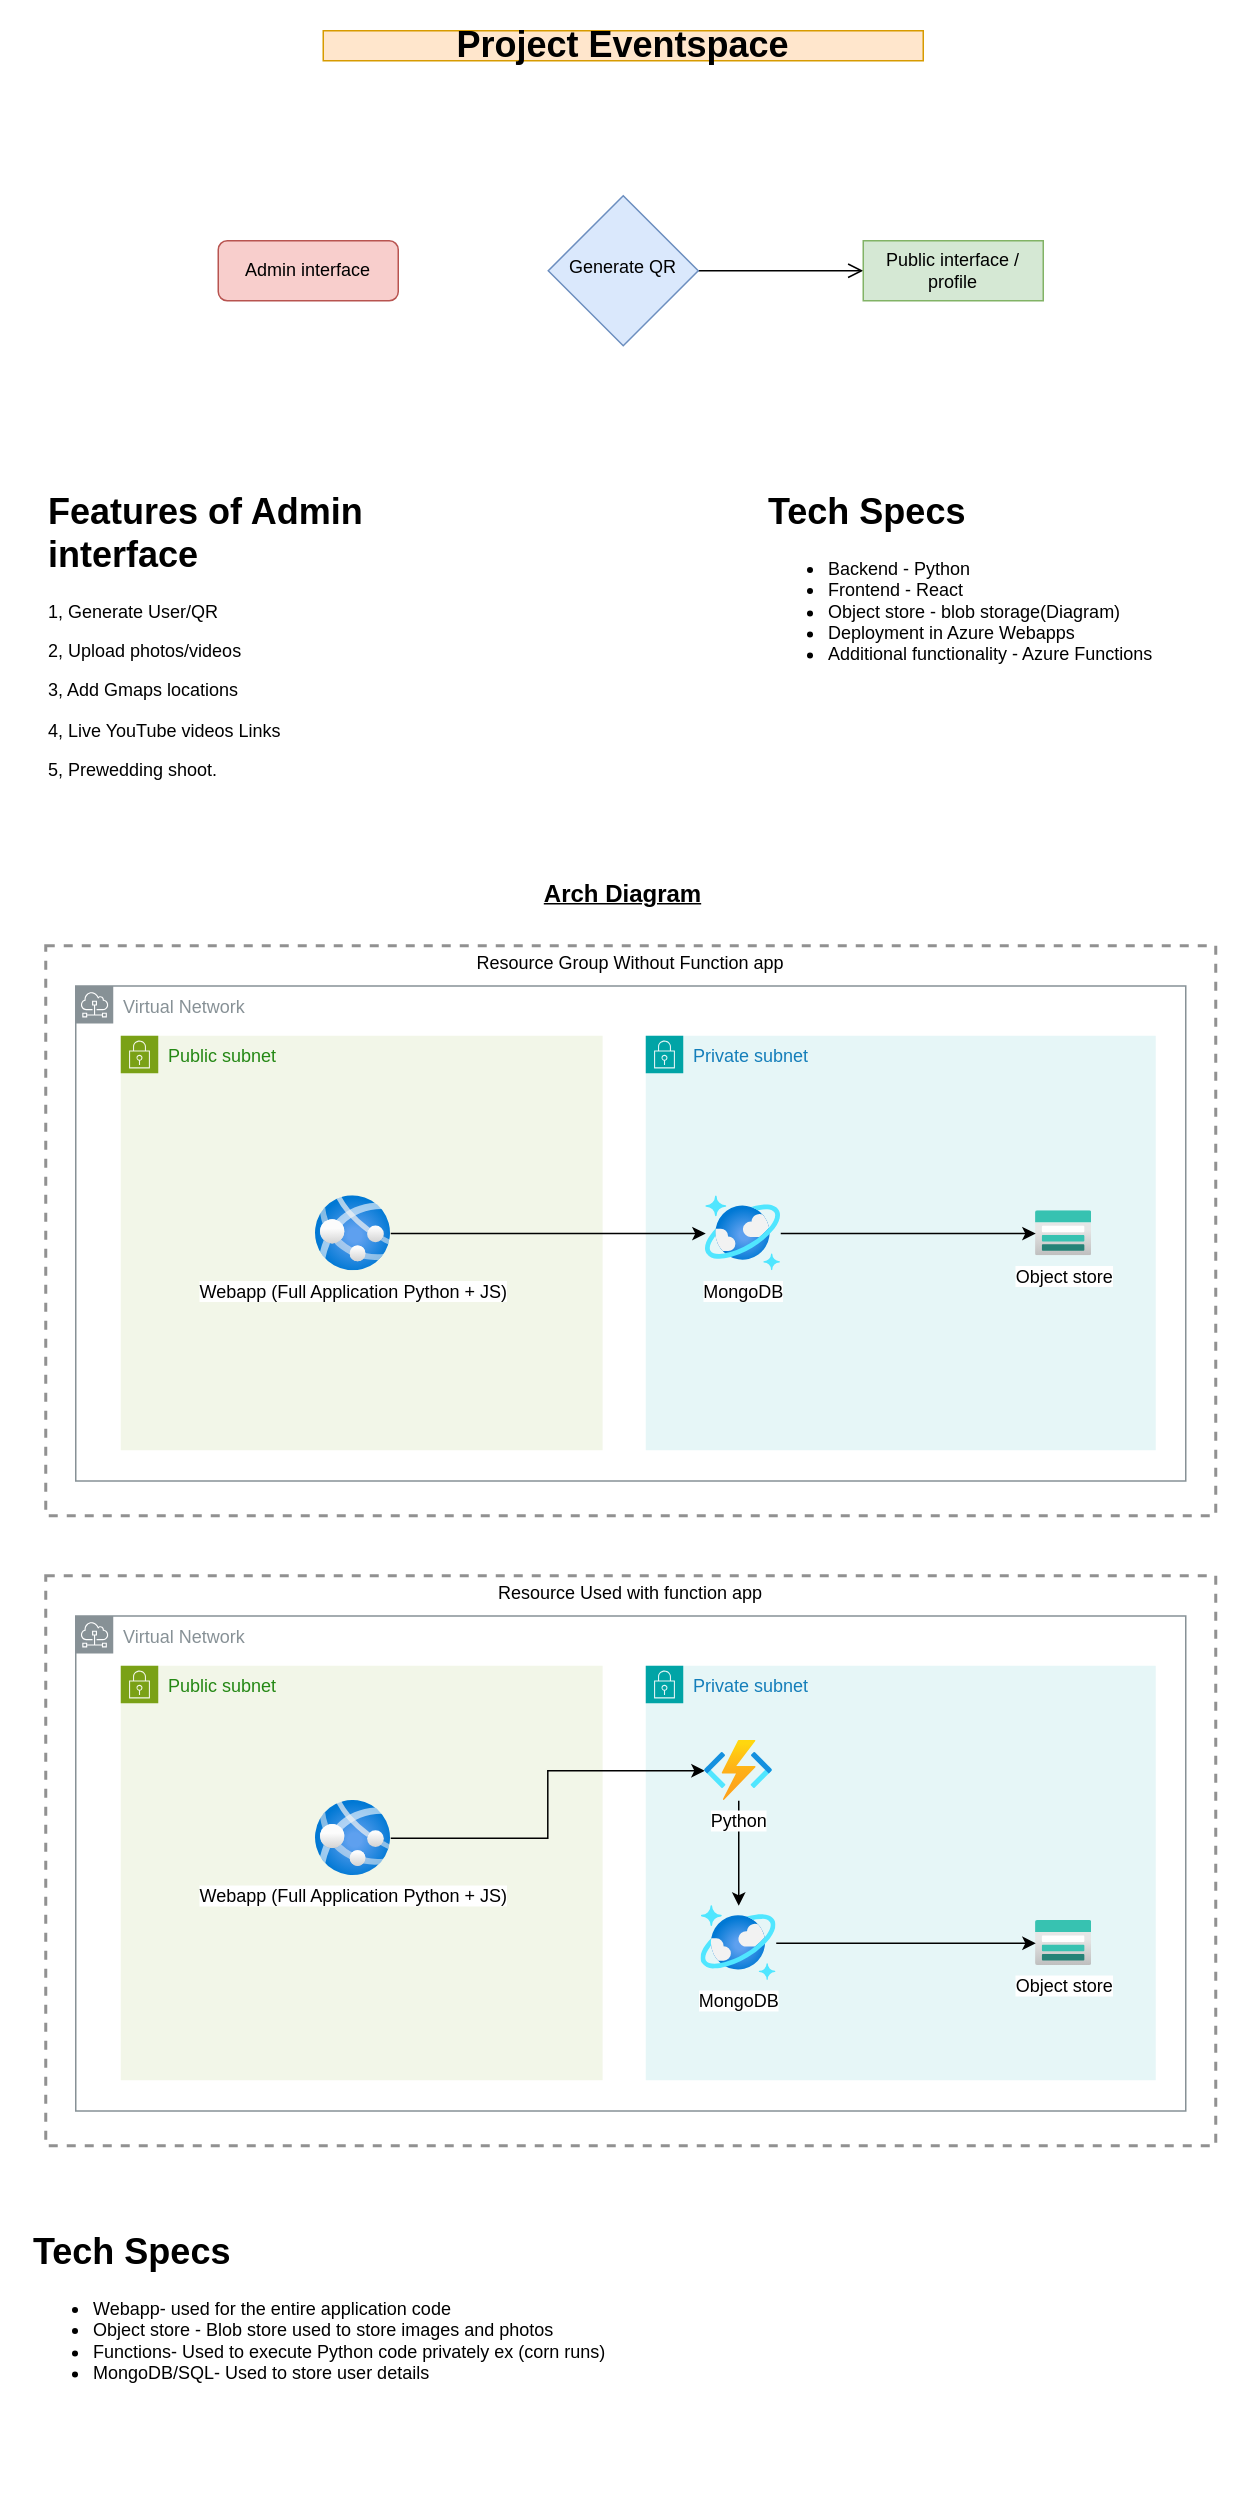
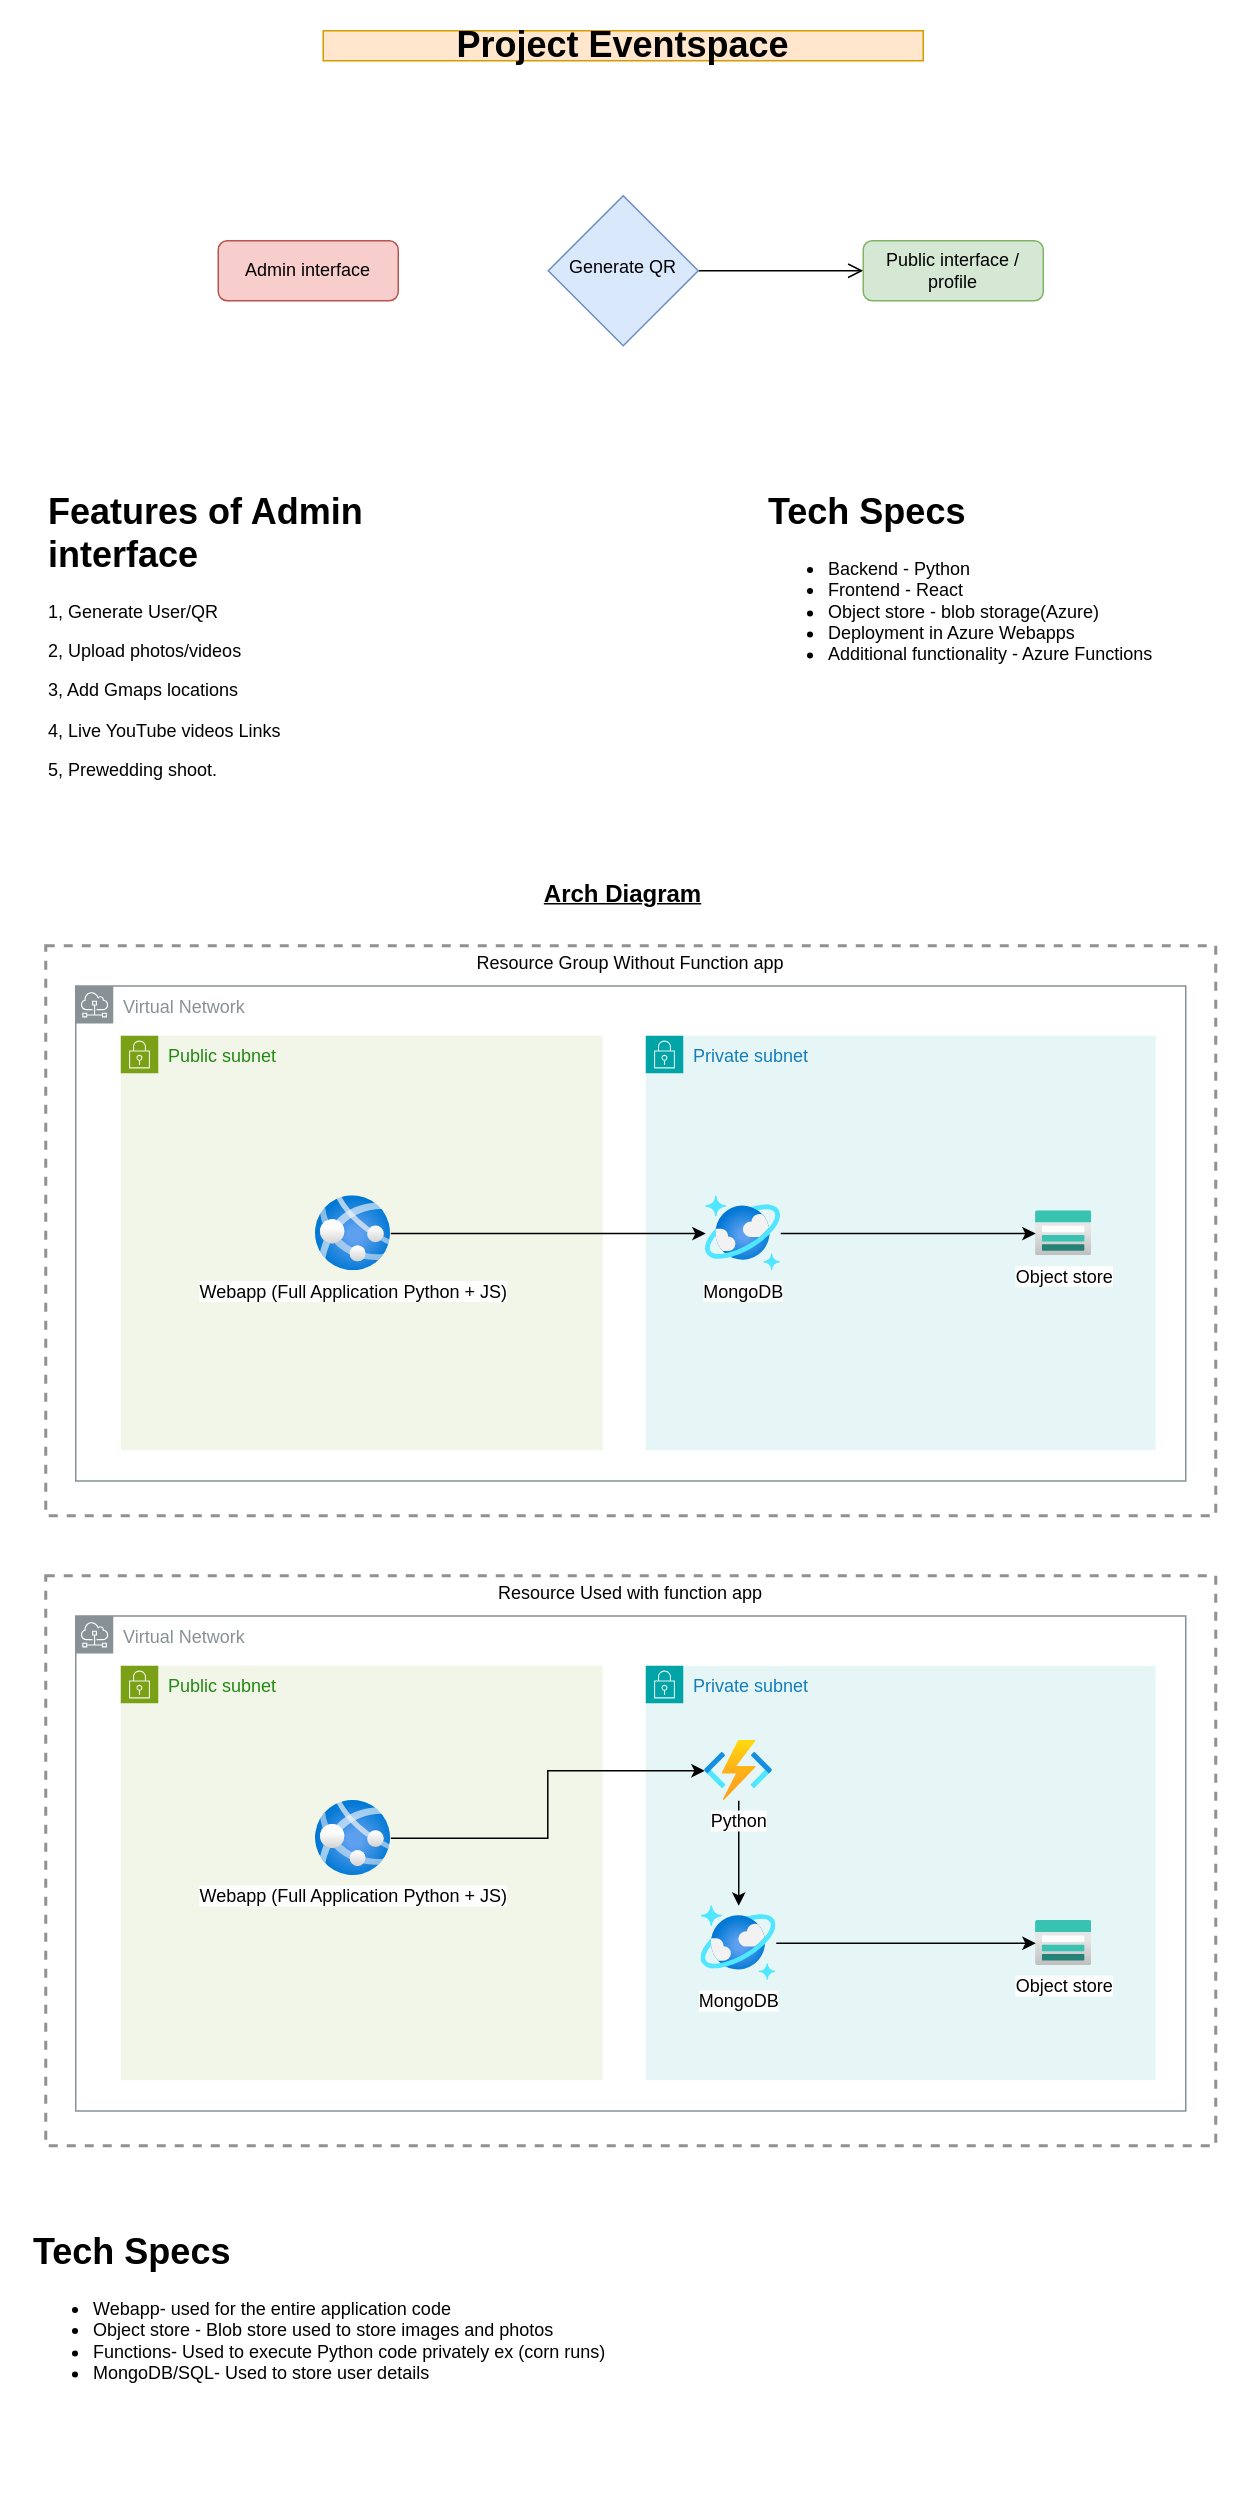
  <mxCell id="0" />
  <mxCell id="1" parent="0" />
  <mxCell id="2" value="Admin interface" style="rounded=1;whiteSpace=wrap;html=1;fontSize=12;glass=0;strokeWidth=1;shadow=0;fillColor=#f8cecc;strokeColor=#b85450;" parent="1" vertex="1"><mxGeometry x="145" y="160" width="120" height="40" as="geometry" /></mxCell>
  <mxCell id="3" value="" style="edgeStyle=orthogonalEdgeStyle;rounded=0;html=1;jettySize=auto;orthogonalLoop=1;fontSize=11;endArrow=open;endFill=0;endSize=8;strokeWidth=1;shadow=0;labelBackgroundColor=none;" parent="1" source="4" target="5" edge="1"><mxGeometry y="10" relative="1" as="geometry"><mxPoint as="offset" /></mxGeometry></mxCell>
  <mxCell id="4" value="Generate QR" style="rhombus;whiteSpace=wrap;html=1;shadow=0;fontFamily=Helvetica;fontSize=12;align=center;strokeWidth=1;spacing=6;spacingTop=-4;fillColor=#dae8fc;strokeColor=#6c8ebf;" parent="1" vertex="1"><mxGeometry x="365" y="130" width="100" height="100" as="geometry" /></mxCell>
- <mxCell id="5" value="Public interface / profile" style="whiteSpace=wrap;html=1;fontSize=12;glass=0;strokeWidth=1;shadow=0;fillColor=#d5e8d4;strokeColor=#82b366;rounded=0;" parent="1" vertex="1"><mxGeometry x="575" y="160" width="120" height="40" as="geometry" /></mxCell>
+ <mxCell id="5" value="Public interface / profile" style="rounded=1;whiteSpace=wrap;html=1;fontSize=12;glass=0;strokeWidth=1;shadow=0;fillColor=#d5e8d4;strokeColor=#82b366;" parent="1" vertex="1"><mxGeometry x="575" y="160" width="120" height="40" as="geometry" /></mxCell>
  <mxCell id="6" value="&lt;h1 style=&quot;margin-top: 0px;&quot;&gt;Features of Admin interface&lt;/h1&gt;&lt;p&gt;1, Generate User/QR&lt;/p&gt;&lt;p&gt;2, Upload photos/videos&lt;/p&gt;&lt;p&gt;3, Add Gmaps locations&lt;/p&gt;&lt;p&gt;4, Live YouTube videos Links&lt;/p&gt;&lt;p&gt;5, Prewedding shoot.&lt;/p&gt;&lt;p&gt;&lt;br&gt;&lt;/p&gt;" style="text;html=1;whiteSpace=wrap;overflow=hidden;rounded=0;" vertex="1" parent="1"><mxGeometry x="30" y="320" width="240" height="210" as="geometry" /></mxCell>
- <mxCell id="7" value="&lt;h1 style=&quot;margin-top: 0px;&quot;&gt;Tech Specs&lt;/h1&gt;&lt;p&gt;&lt;/p&gt;&lt;ul&gt;&lt;li&gt;Backend - Python&amp;nbsp;&lt;/li&gt;&lt;li&gt;Frontend - React&lt;/li&gt;&lt;li&gt;Object store - blob storage(Diagram)&lt;/li&gt;&lt;li&gt;Deployment in Azure Webapps&lt;/li&gt;&lt;li&gt;Additional functionality - Azure Functions&amp;nbsp;&lt;/li&gt;&lt;/ul&gt;&lt;p&gt;&lt;/p&gt;" style="text;html=1;whiteSpace=wrap;overflow=hidden;rounded=0;" vertex="1" parent="1"><mxGeometry x="510" y="320" width="290" height="130" as="geometry" /></mxCell>
+ <mxCell id="7" value="&lt;h1 style=&quot;margin-top: 0px;&quot;&gt;Tech Specs&lt;/h1&gt;&lt;p&gt;&lt;/p&gt;&lt;ul&gt;&lt;li&gt;Backend - Python&amp;nbsp;&lt;/li&gt;&lt;li&gt;Frontend - React&lt;/li&gt;&lt;li&gt;Object store - blob storage(Azure)&lt;/li&gt;&lt;li&gt;Deployment in Azure Webapps&lt;/li&gt;&lt;li&gt;Additional functionality - Azure Functions&amp;nbsp;&lt;/li&gt;&lt;/ul&gt;&lt;p&gt;&lt;/p&gt;" style="text;html=1;whiteSpace=wrap;overflow=hidden;rounded=0;" vertex="1" parent="1"><mxGeometry x="510" y="320" width="290" height="130" as="geometry" /></mxCell>
  <mxCell id="8" value="Resource Group Without Function app" style="fontStyle=0;verticalAlign=top;align=center;spacingTop=-2;fillColor=none;rounded=0;whiteSpace=wrap;html=1;strokeColor=#919191;strokeWidth=2;dashed=1;container=1;collapsible=0;expand=0;recursiveResize=0;" vertex="1" parent="1"><mxGeometry x="30" y="630" width="780" height="380" as="geometry" /></mxCell>
  <mxCell id="9" value="&lt;div&gt;Virtual Network&lt;/div&gt;" style="sketch=0;outlineConnect=0;gradientColor=none;html=1;whiteSpace=wrap;fontSize=12;fontStyle=0;shape=mxgraph.aws4.group;grIcon=mxgraph.aws4.group_subnet;strokeColor=#879196;fillColor=none;verticalAlign=top;align=left;spacingLeft=30;fontColor=#879196;dashed=0;" vertex="1" parent="8"><mxGeometry x="20" y="26.88" width="740" height="330" as="geometry" /></mxCell>
  <mxCell id="10" value="Private subnet" style="points=[[0,0],[0.25,0],[0.5,0],[0.75,0],[1,0],[1,0.25],[1,0.5],[1,0.75],[1,1],[0.75,1],[0.5,1],[0.25,1],[0,1],[0,0.75],[0,0.5],[0,0.25]];outlineConnect=0;gradientColor=none;html=1;whiteSpace=wrap;fontSize=12;fontStyle=0;container=1;pointerEvents=0;collapsible=0;recursiveResize=0;shape=mxgraph.aws4.group;grIcon=mxgraph.aws4.group_security_group;grStroke=0;strokeColor=#00A4A6;fillColor=#E6F6F7;verticalAlign=top;align=left;spacingLeft=30;fontColor=#147EBA;dashed=0;" vertex="1" parent="8"><mxGeometry x="400" y="60" width="340" height="276.25" as="geometry" /></mxCell>
  <mxCell id="11" value="Public subnet" style="points=[[0,0],[0.25,0],[0.5,0],[0.75,0],[1,0],[1,0.25],[1,0.5],[1,0.75],[1,1],[0.75,1],[0.5,1],[0.25,1],[0,1],[0,0.75],[0,0.5],[0,0.25]];outlineConnect=0;gradientColor=none;html=1;whiteSpace=wrap;fontSize=12;fontStyle=0;container=1;pointerEvents=0;collapsible=0;recursiveResize=0;shape=mxgraph.aws4.group;grIcon=mxgraph.aws4.group_security_group;grStroke=0;strokeColor=#7AA116;fillColor=#F2F6E8;verticalAlign=top;align=left;spacingLeft=30;fontColor=#248814;dashed=0;" vertex="1" parent="8"><mxGeometry x="50" y="60" width="321.25" height="276.25" as="geometry" /></mxCell>
  <mxCell id="12" value="Object store" style="image;aspect=fixed;html=1;points=[];align=center;fontSize=12;image=img/lib/azure2/storage/Storage_Accounts.svg;" vertex="1" parent="8"><mxGeometry x="660" y="176.88" width="37.5" height="30" as="geometry" /></mxCell>
  <mxCell id="13" value="" style="edgeStyle=orthogonalEdgeStyle;rounded=0;orthogonalLoop=1;jettySize=auto;html=1;" edge="1" parent="8" source="14" target="16"><mxGeometry relative="1" as="geometry"><mxPoint x="439.33" y="130" as="targetPoint" /><mxPoint x="320" y="300.004" as="sourcePoint" /></mxGeometry></mxCell>
  <mxCell id="14" value="Webapp (Full Application Python + JS)" style="image;aspect=fixed;html=1;points=[];align=center;fontSize=12;image=img/lib/azure2/app_services/App_Services.svg;" vertex="1" parent="8"><mxGeometry x="180" y="166.88" width="50" height="50" as="geometry" /></mxCell>
  <mxCell id="15" value="" style="edgeStyle=orthogonalEdgeStyle;rounded=0;orthogonalLoop=1;jettySize=auto;html=1;" edge="1" parent="8" source="16" target="12"><mxGeometry relative="1" as="geometry"><mxPoint x="567" y="245" as="targetPoint" /></mxGeometry></mxCell>
  <mxCell id="16" value="MongoDB" style="image;aspect=fixed;html=1;points=[];align=center;fontSize=12;image=img/lib/azure2/databases/Azure_Cosmos_DB.svg;" vertex="1" parent="8"><mxGeometry x="440" y="166.88" width="50" height="50" as="geometry" /></mxCell>
  <mxCell id="17" value="&lt;b&gt;&lt;u&gt;&lt;font style=&quot;font-size: 16px;&quot;&gt;Arch Diagram&lt;/font&gt;&lt;/u&gt;&lt;/b&gt;" style="text;html=1;align=center;verticalAlign=middle;whiteSpace=wrap;rounded=0;" vertex="1" parent="1"><mxGeometry x="335" y="580" width="160" height="30" as="geometry" /></mxCell>
  <mxCell id="18" value="&lt;h1&gt;&lt;b&gt;Project Eventspace&lt;/b&gt;&lt;/h1&gt;" style="text;html=1;align=center;verticalAlign=middle;whiteSpace=wrap;rounded=0;fillColor=#ffe6cc;strokeColor=#d79b00;" vertex="1" parent="1"><mxGeometry x="215" y="20" width="400" height="20" as="geometry" /></mxCell>
  <mxCell id="19" value="Resource Used with function app" style="fontStyle=0;verticalAlign=top;align=center;spacingTop=-2;fillColor=none;rounded=0;whiteSpace=wrap;html=1;strokeColor=#919191;strokeWidth=2;dashed=1;container=1;collapsible=0;expand=0;recursiveResize=0;" vertex="1" parent="1"><mxGeometry x="30" y="1050" width="780" height="380" as="geometry" /></mxCell>
  <mxCell id="20" value="&lt;div&gt;Virtual Network&lt;/div&gt;" style="sketch=0;outlineConnect=0;gradientColor=none;html=1;whiteSpace=wrap;fontSize=12;fontStyle=0;shape=mxgraph.aws4.group;grIcon=mxgraph.aws4.group_subnet;strokeColor=#879196;fillColor=none;verticalAlign=top;align=left;spacingLeft=30;fontColor=#879196;dashed=0;" vertex="1" parent="19"><mxGeometry x="20" y="26.88" width="740" height="330" as="geometry" /></mxCell>
  <mxCell id="21" value="Private subnet" style="points=[[0,0],[0.25,0],[0.5,0],[0.75,0],[1,0],[1,0.25],[1,0.5],[1,0.75],[1,1],[0.75,1],[0.5,1],[0.25,1],[0,1],[0,0.75],[0,0.5],[0,0.25]];outlineConnect=0;gradientColor=none;html=1;whiteSpace=wrap;fontSize=12;fontStyle=0;container=1;pointerEvents=0;collapsible=0;recursiveResize=0;shape=mxgraph.aws4.group;grIcon=mxgraph.aws4.group_security_group;grStroke=0;strokeColor=#00A4A6;fillColor=#E6F6F7;verticalAlign=top;align=left;spacingLeft=30;fontColor=#147EBA;dashed=0;" vertex="1" parent="19"><mxGeometry x="400" y="60" width="340" height="276.25" as="geometry" /></mxCell>
  <mxCell id="22" value="Public subnet" style="points=[[0,0],[0.25,0],[0.5,0],[0.75,0],[1,0],[1,0.25],[1,0.5],[1,0.75],[1,1],[0.75,1],[0.5,1],[0.25,1],[0,1],[0,0.75],[0,0.5],[0,0.25]];outlineConnect=0;gradientColor=none;html=1;whiteSpace=wrap;fontSize=12;fontStyle=0;container=1;pointerEvents=0;collapsible=0;recursiveResize=0;shape=mxgraph.aws4.group;grIcon=mxgraph.aws4.group_security_group;grStroke=0;strokeColor=#7AA116;fillColor=#F2F6E8;verticalAlign=top;align=left;spacingLeft=30;fontColor=#248814;dashed=0;" vertex="1" parent="19"><mxGeometry x="50" y="60" width="321.25" height="276.25" as="geometry" /></mxCell>
  <mxCell id="23" value="Object store" style="image;aspect=fixed;html=1;points=[];align=center;fontSize=12;image=img/lib/azure2/storage/Storage_Accounts.svg;" vertex="1" parent="19"><mxGeometry x="660" y="230" width="37.5" height="30" as="geometry" /></mxCell>
  <mxCell id="24" value="" style="edgeStyle=orthogonalEdgeStyle;rounded=0;orthogonalLoop=1;jettySize=auto;html=1;" edge="1" parent="19" source="25" target="27"><mxGeometry relative="1" as="geometry"><mxPoint x="485.0" y="139.97" as="targetPoint" /><mxPoint x="320" y="300.004" as="sourcePoint" /></mxGeometry></mxCell>
  <mxCell id="25" value="Webapp (Full Application Python + JS)" style="image;aspect=fixed;html=1;points=[];align=center;fontSize=12;image=img/lib/azure2/app_services/App_Services.svg;" vertex="1" parent="19"><mxGeometry x="180" y="150" width="50" height="50" as="geometry" /></mxCell>
  <mxCell id="26" value="" style="edgeStyle=orthogonalEdgeStyle;rounded=0;orthogonalLoop=1;jettySize=auto;html=1;" edge="1" parent="19" source="27" target="29"><mxGeometry relative="1" as="geometry" /></mxCell>
  <mxCell id="27" value="Python" style="image;aspect=fixed;html=1;points=[];align=center;fontSize=12;image=img/lib/azure2/compute/Function_Apps.svg;direction=east;" vertex="1" parent="19"><mxGeometry x="439.33" y="110" width="45.35" height="40" as="geometry" /></mxCell>
  <mxCell id="28" value="" style="edgeStyle=orthogonalEdgeStyle;rounded=0;orthogonalLoop=1;jettySize=auto;html=1;" edge="1" parent="19" source="29" target="23"><mxGeometry relative="1" as="geometry"><mxPoint x="567" y="245" as="targetPoint" /></mxGeometry></mxCell>
  <mxCell id="29" value="MongoDB" style="image;aspect=fixed;html=1;points=[];align=center;fontSize=12;image=img/lib/azure2/databases/Azure_Cosmos_DB.svg;" vertex="1" parent="19"><mxGeometry x="437" y="220" width="50" height="50" as="geometry" /></mxCell>
  <mxCell id="30" value="&lt;h1 style=&quot;margin-top: 0px;&quot;&gt;Tech Specs&lt;/h1&gt;&lt;p&gt;&lt;/p&gt;&lt;ul&gt;&lt;li&gt;&lt;span style=&quot;background-color: initial;&quot;&gt;Webapp- used for the entire application code&lt;/span&gt;&lt;br&gt;&lt;/li&gt;&lt;li&gt;Object store - Blob store used to store images and photos&lt;/li&gt;&lt;li&gt;Functions- Used to execute Python code privately ex (corn runs)&lt;/li&gt;&lt;li&gt;MongoDB/SQL- Used to store user details&amp;nbsp;&lt;/li&gt;&lt;/ul&gt;&lt;p&gt;&lt;/p&gt;" style="text;html=1;whiteSpace=wrap;overflow=hidden;rounded=0;" vertex="1" parent="1"><mxGeometry x="20" y="1480" width="400" height="160" as="geometry" /></mxCell>
